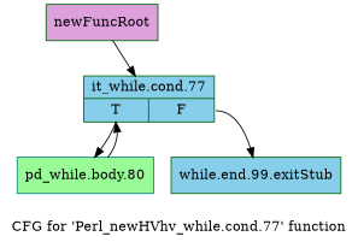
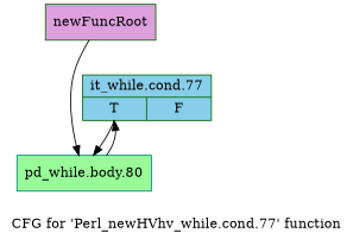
  digraph {
    label="CFG for 'Perl_newHVhv_while.cond.77' function"
    node [shape=record style=filled fillcolor=skyblue color=darkgreen]
    n1 [label="{newFuncRoot}" fillcolor=plum]
    n2 [label="{it_while.cond.77|{<s0>T|<s1>F}}"]
-   n3 [label="{while.end.99.exitStub}"]
    n4 [label="{pd_while.body.80}" fillcolor=palegreen color=teal]
-   n1 -> n2
-   n2 -> n3 [tailport=s1]
+   n1 -> n4
    n2 -> n4 [tailport=s0]
    n4 -> n2
  }
